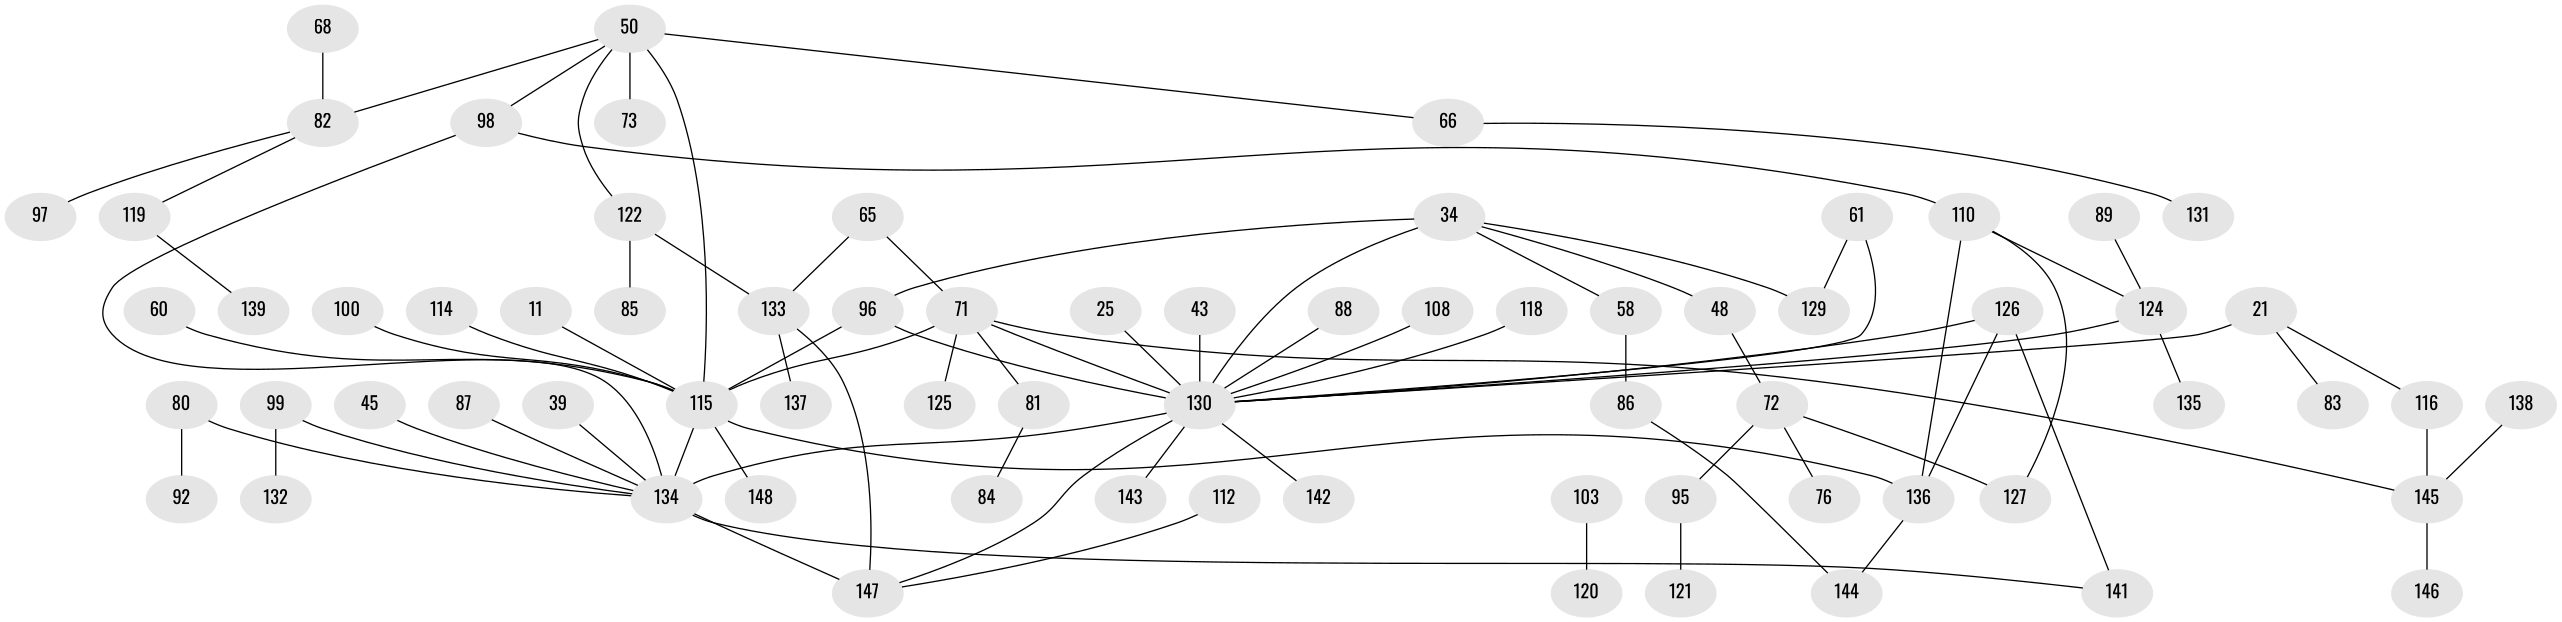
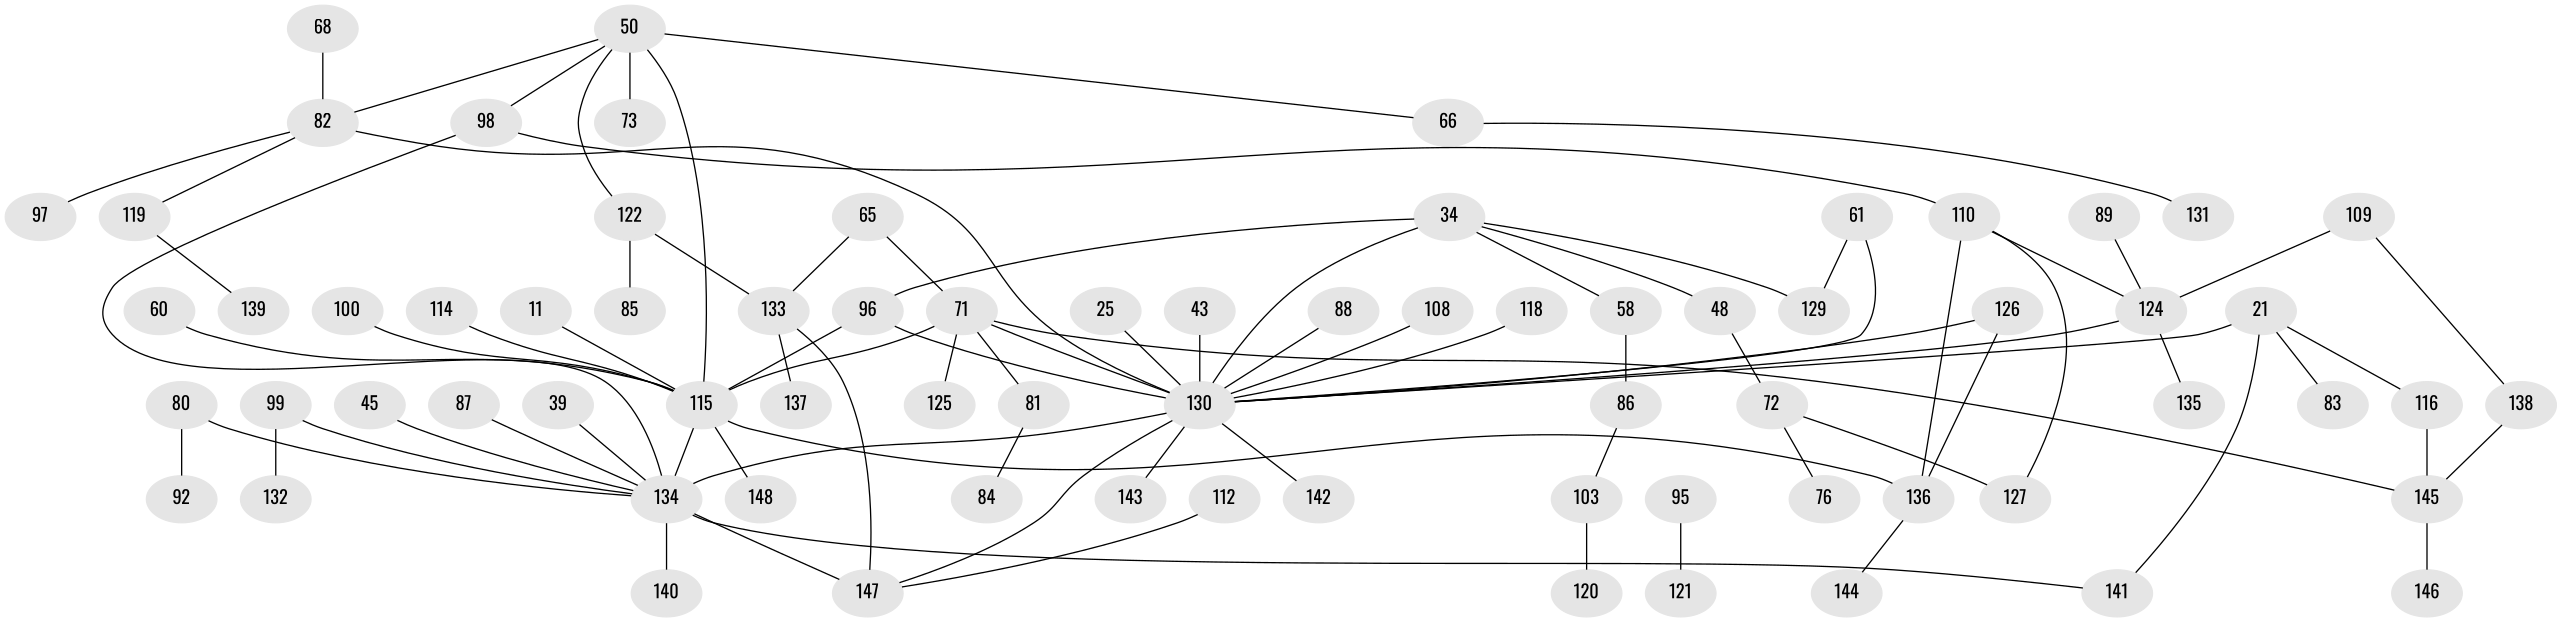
  graph {
    fontname=Oswald
    node [color=gray90 fontname=Oswald style=filled]
    edge [fontname=Oswald]
    115 [super="+28+7+113"]
    134 [super="+36+32+63+54+105"]
    136 [super="+79"]
    148
    11
    21
    83
    116
    130 [super="+90+93+104+24+123+94"]
    141 [super="+75"]
    145
    147 [super="+3"]
    142
    143
    25
    34 [super="+27"]
    48 [super="+37"]
    58 [super="+46"]
    96 [super="+8+62"]
    129
    72
    86
+   140
    39
    43
    45
    76
    95
    127
    50 [super="+13"]
    66
    73
    82 [super="+59"]
    98 [super="+57"]
    122
    131
    97
    119
    110 [super="+101+102+107"]
    85
    133
    103
    61
    71 [super="+22+40+56"]
    81
    125
    65
    137
    n49 [label=60]
    68
    84
    146
    121
    80
    92
    139
    124 [super="+30+69+106"]
    120
    87
    88
    135
    89
    99
    132
    100
    108
+   109
    138
    144
    112
    114
    118
    126
    115 -- 134 [weight=3]
    115 -- 136
    115 -- 148
    134 -- 141
    134 -- 147 [weight=2]
+   134 -- 140
    136 -- 144
    11 -- 115
    21 -- 83
    21 -- 116
    21 -- 130
-   126 -- 141 [weight=2]
+   21 -- 141 [weight=2]
    116 -- 145
    130 -- 134
    130 -- 147
    130 -- 142
    130 -- 143
    145 -- 146
    25 -- 130
    34 -- 130
    34 -- 48
    34 -- 58
    34 -- 96 [weight=2]
    34 -- 129
    48 -- 72
    58 -- 86
    96 -- 115 [weight=2]
    96 -- 130
    72 -- 76
-   72 -- 95
    72 -- 127
-   86 -- 144
+   86 -- 103
    39 -- 134
    43 -- 130
    45 -- 134
    95 -- 121
    50 -- 115 [weight=2]
    50 -- 66
    50 -- 73
    50 -- 82
    50 -- 98
    50 -- 122
    66 -- 131
+   82 -- 130
    82 -- 97
    82 -- 119
    98 -- 134
    98 -- 110
    122 -- 85
    122 -- 133
    119 -- 139
    110 -- 136
    110 -- 127
    110 -- 124
    133 -- 147
    133 -- 137
    103 -- 120
    61 -- 130
    61 -- 129
    71 -- 115 [weight=3]
    71 -- 130 [weight=3]
    71 -- 145
    71 -- 81
    71 -- 125
    81 -- 84
    65 -- 133
    65 -- 71
    n49 -- 115
    68 -- 82
    80 -- 134
    80 -- 92
    124 -- 130
    124 -- 135
    87 -- 134
    88 -- 130
    89 -- 124
    99 -- 134
    99 -- 132
    100 -- 115
    108 -- 130
+   109 -- 124
+   109 -- 138
    138 -- 145
    112 -- 147
    114 -- 115
    118 -- 130
    126 -- 136
    126 -- 130
  }
